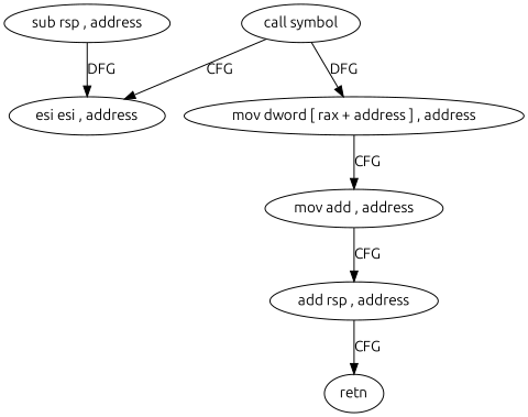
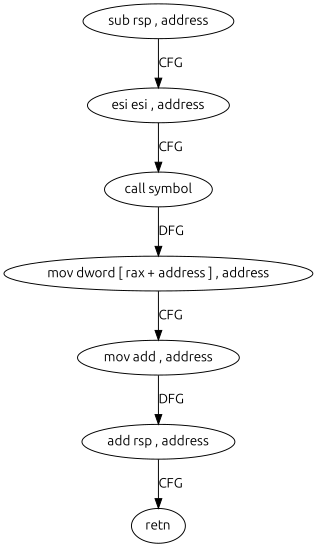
  digraph {
    fontname=Ubuntu
    node [fontname=Ubuntu]
    edge [fontname=Ubuntu]
    n1 [label="sub rsp , address"]
    n2 [label="esi esi , address"]
    n3 [label="call symbol"]
    n4 [label="mov dword [ rax + address ] , address"]
    n5 [label="mov add , address"]
    n6 [label="add rsp , address"]
    n7 [label=retn]
-   n1 -> n2 [label=DFG]
-   n3 -> n2 [label=CFG]
+   n1 -> n2 [label=CFG]
+   n2 -> n3 [label=CFG]
    n3 -> n4 [label=DFG]
    n4 -> n5 [label=CFG]
-   n5 -> n6 [label=CFG]
+   n5 -> n6 [label=DFG]
    n6 -> n7 [label=CFG]
  }
